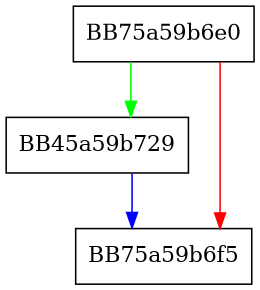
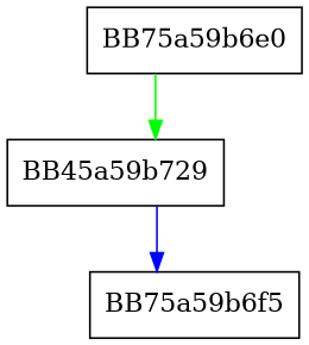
  digraph {
    splines=ortho
    node [shape=box]
    n1 [label=BB45a59b729]
    BB75a59b6e0
    BB75a59b6f5
    n1 -> BB75a59b6f5 [color=blue]
    BB75a59b6e0 -> n1 [color=green]
-   BB75a59b6e0 -> BB75a59b6f5 [color=red]
  }
